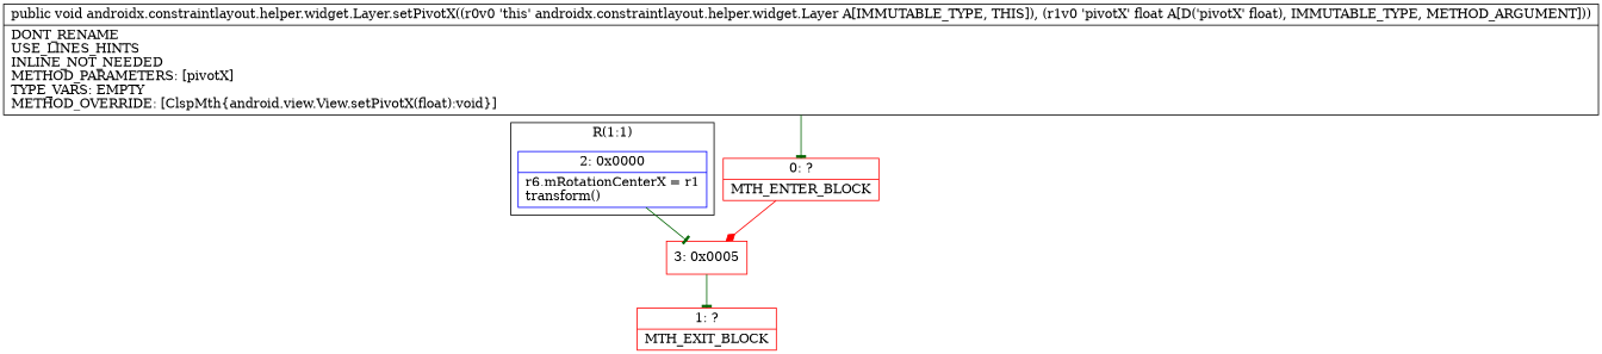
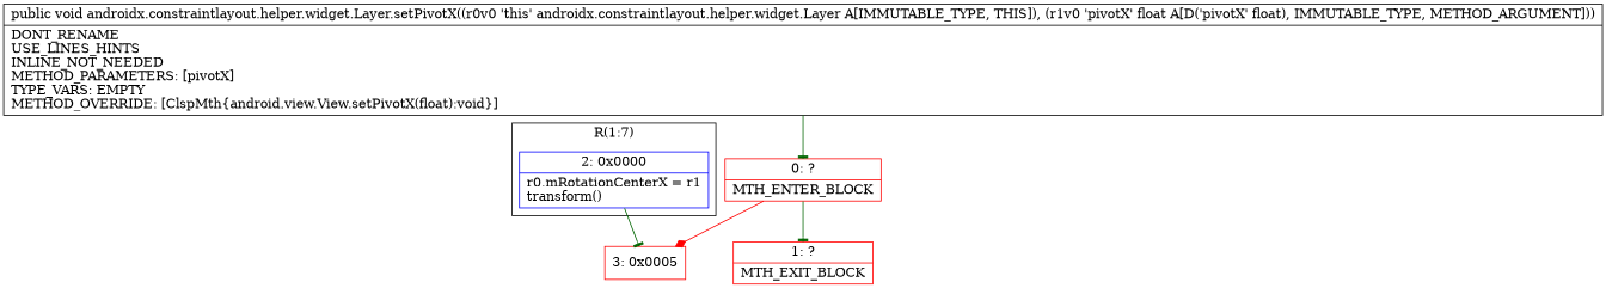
  digraph {
    node [color=red shape=record]
    edge [arrowhead=tee color=darkgreen]
-   n1 [color=blue label="{2\:\ 0x0000|r6.mRotationCenterX = r1\ltransform()\l}"]
+   n1 [color=blue label="{2\:\ 0x0000|r0.mRotationCenterX = r1\ltransform()\l}"]
    n2 [label="{3\:\ 0x0005}"]
    n3 [label="{1\:\ ?|MTH_EXIT_BLOCK\l}"]
    n4 [label="{0\:\ ?|MTH_ENTER_BLOCK\l}"]
    n5 [label="{public void androidx.constraintlayout.helper.widget.Layer.setPivotX((r0v0 'this' androidx.constraintlayout.helper.widget.Layer A[IMMUTABLE_TYPE, THIS]), (r1v0 'pivotX' float A[D('pivotX' float), IMMUTABLE_TYPE, METHOD_ARGUMENT]))  | DONT_RENAME\lUSE_LINES_HINTS\lINLINE_NOT_NEEDED\lMETHOD_PARAMETERS: [pivotX]\lTYPE_VARS: EMPTY\lMETHOD_OVERRIDE: [ClspMth\{android.view.View.setPivotX(float):void\}]\l}" color=""]
    subgraph cluster_1 {
-     label="R(1:1)"
+     label="R(1:7)"
      n1
    }
    n1 -> n2
-   n2 -> n3
+   n4 -> n3
    n4 -> n2 [arrowhead=diamond color=red]
    n5 -> n4
  }
